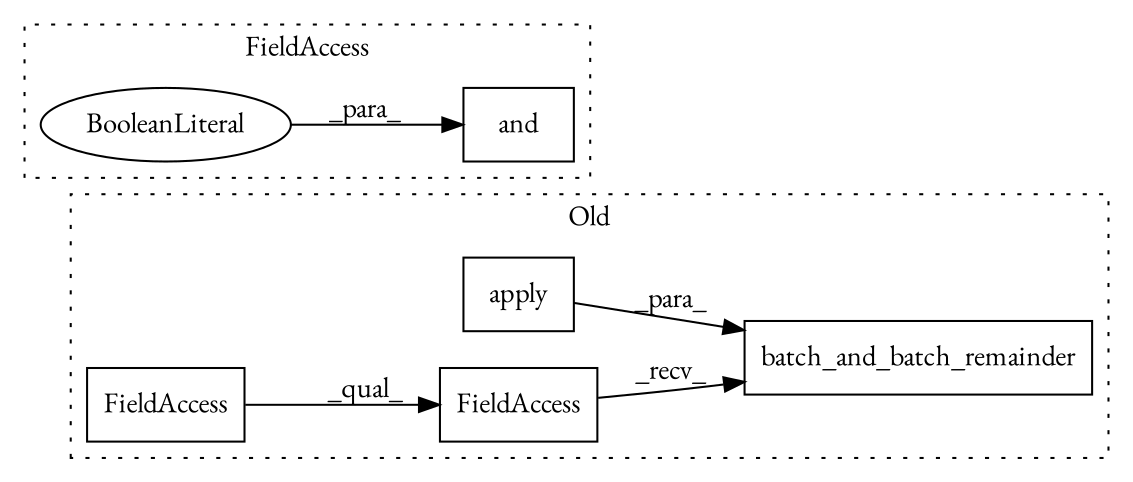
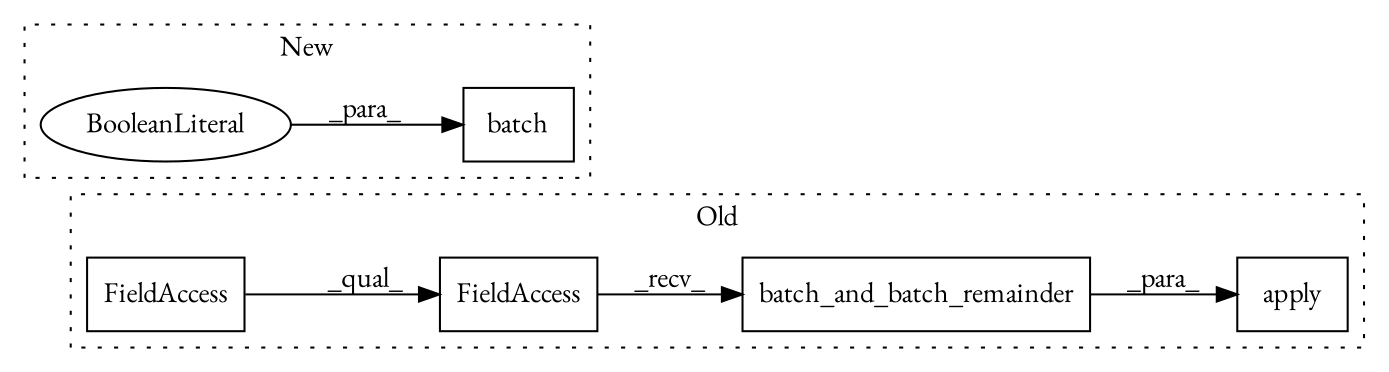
  digraph {
    fontname="EB Garamond"
    rankdir=LR
    node [a=32 fontname="EB Garamond" l="6,1" s=1995 shape=box]
    edge [fontname="EB Garamond"]
    n1 [label=apply s="1989,2055"]
    n2 [l="25,1" label=batch_and_batch_remainder s="2019,2054"]
    n3 [a=22 l=23 label=FieldAccess]
    n4 [a=22 l=18 label=FieldAccess]
-   n5 [label=and s="1989,2010"]
+   n5 [label=batch s="1989,2010"]
    n6 [a=9 l=4 label=BooleanLiteral s=2006 shape=ellipse]
    subgraph cluster_1 {
      label=Old
      style=dotted
      n1
      n2
      n3
      n4
    }
    subgraph cluster_2 {
-     label=FieldAccess
+     label=New
      style=dotted
      n5
      n6
    }
-   n1 -> n2 [label=_para_]
+   n2 -> n1 [label=_para_]
    n3 -> n2 [label=_recv_]
    n4 -> n3 [label=_qual_]
    n6 -> n5 [label=_para_]
  }
